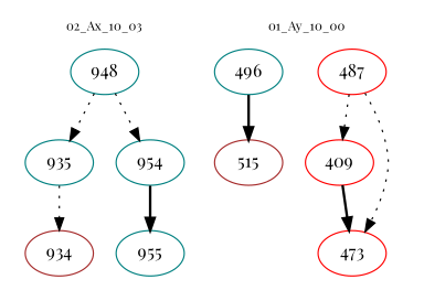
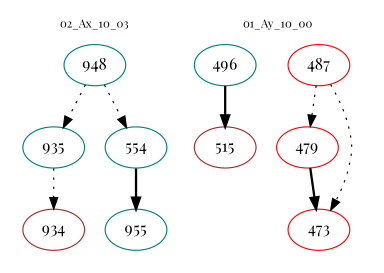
  digraph {
    fontname="Playfair Display"
    node [color=teal fontname="Playfair Display"]
    edge [color=black fontname="Playfair Display" style=dotted]
    n1 [label=948]
    n2 [label=935]
-   n3 [label=954]
+   n3 [label=554]
    n4 [color=brown label=934]
    n5 [label=955]
    n6 [color=red label=487]
-   n7 [color=red label=409]
+   n7 [color=red label=479]
    n8 [label=496]
    n9 [color=red label=473]
    n10 [color=brown label=515]
    subgraph cluster_1 {
      color=white
      fontsize=10
      label="02_Ax_10_03"
      n1
      n2
      n3
      n4
      n5
    }
    subgraph cluster_2 {
      color=white
      fontsize=10
      label="01_Ay_10_00"
      n6
      n7
      n8
      n9
      n10
    }
    n1 -> n2
    n1 -> n3
    n2 -> n4
    n3 -> n5 [style=bold]
    n6 -> n7
    n6 -> n9
    n7 -> n9 [style=bold]
    n8 -> n10 [style=bold]
  }
